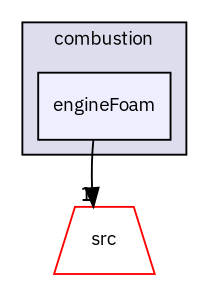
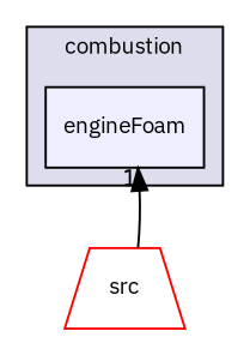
  digraph {
    compound=true
    fontname="IBM Plex Sans"
    node [fontname="IBM Plex Sans" fontsize=10]
    n1 [fillcolor="#eeeeff" label=engineFoam pencolor=black shape=box style=filled]
    n2 [color=red label=src shape=trapezium]
    subgraph cluster_1 {
      bgcolor="#ddddee"
      fontsize=10
      label=combustion
      pencolor=black
      n1
    }
-   n1 -> n2 [headlabel=1 labeldistance=1.5 labelfontname=Helvetica labelfontsize=10 arrowhead=normal fontname="IBM Plex Sans"]
+   n2 -> n1 [headlabel=1 labeldistance=1.5 labelfontname=Helvetica labelfontsize=10 arrowhead=normal fontname="IBM Plex Sans"]
  }
